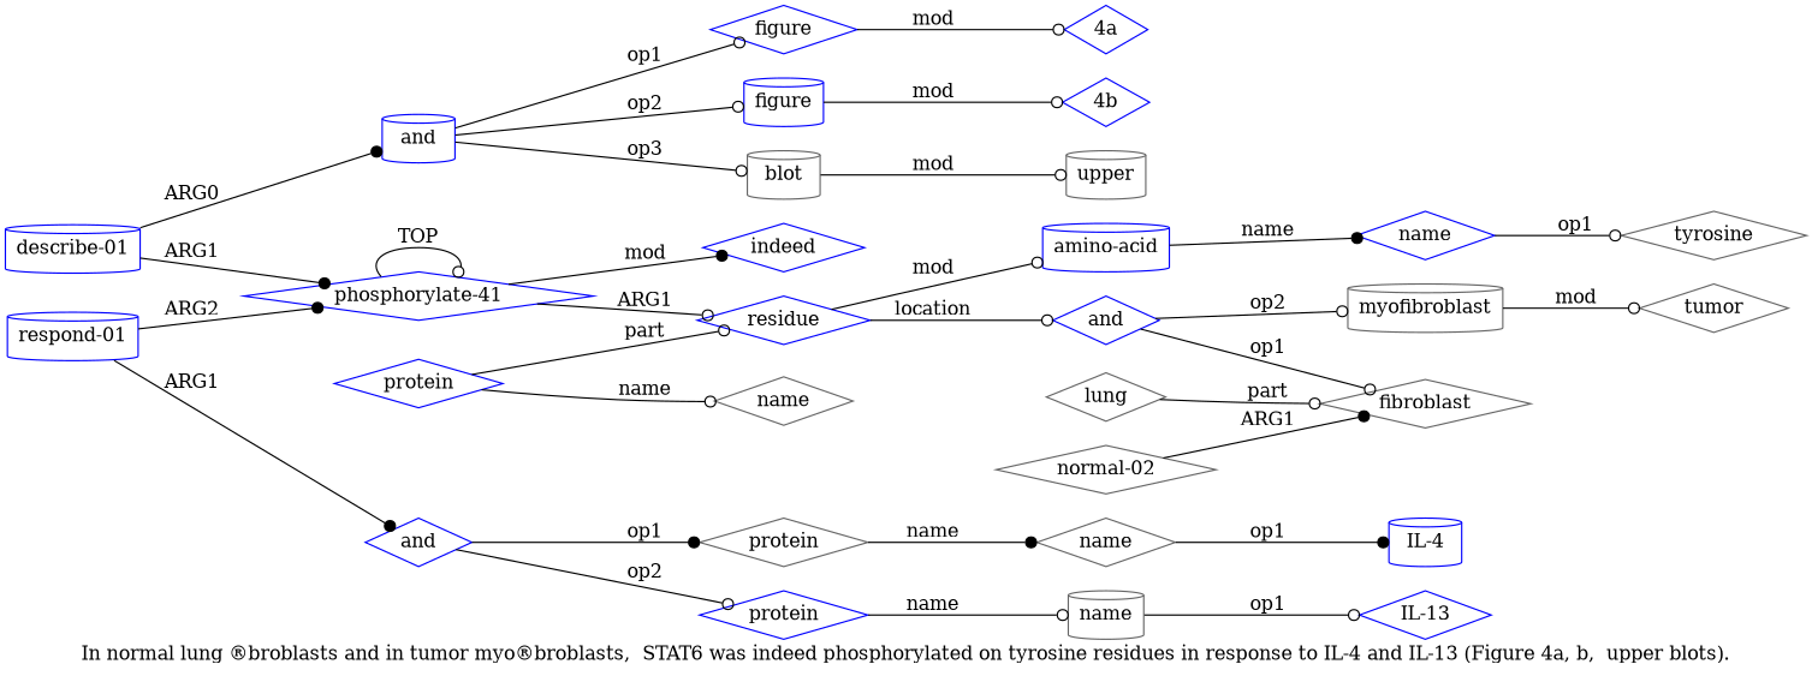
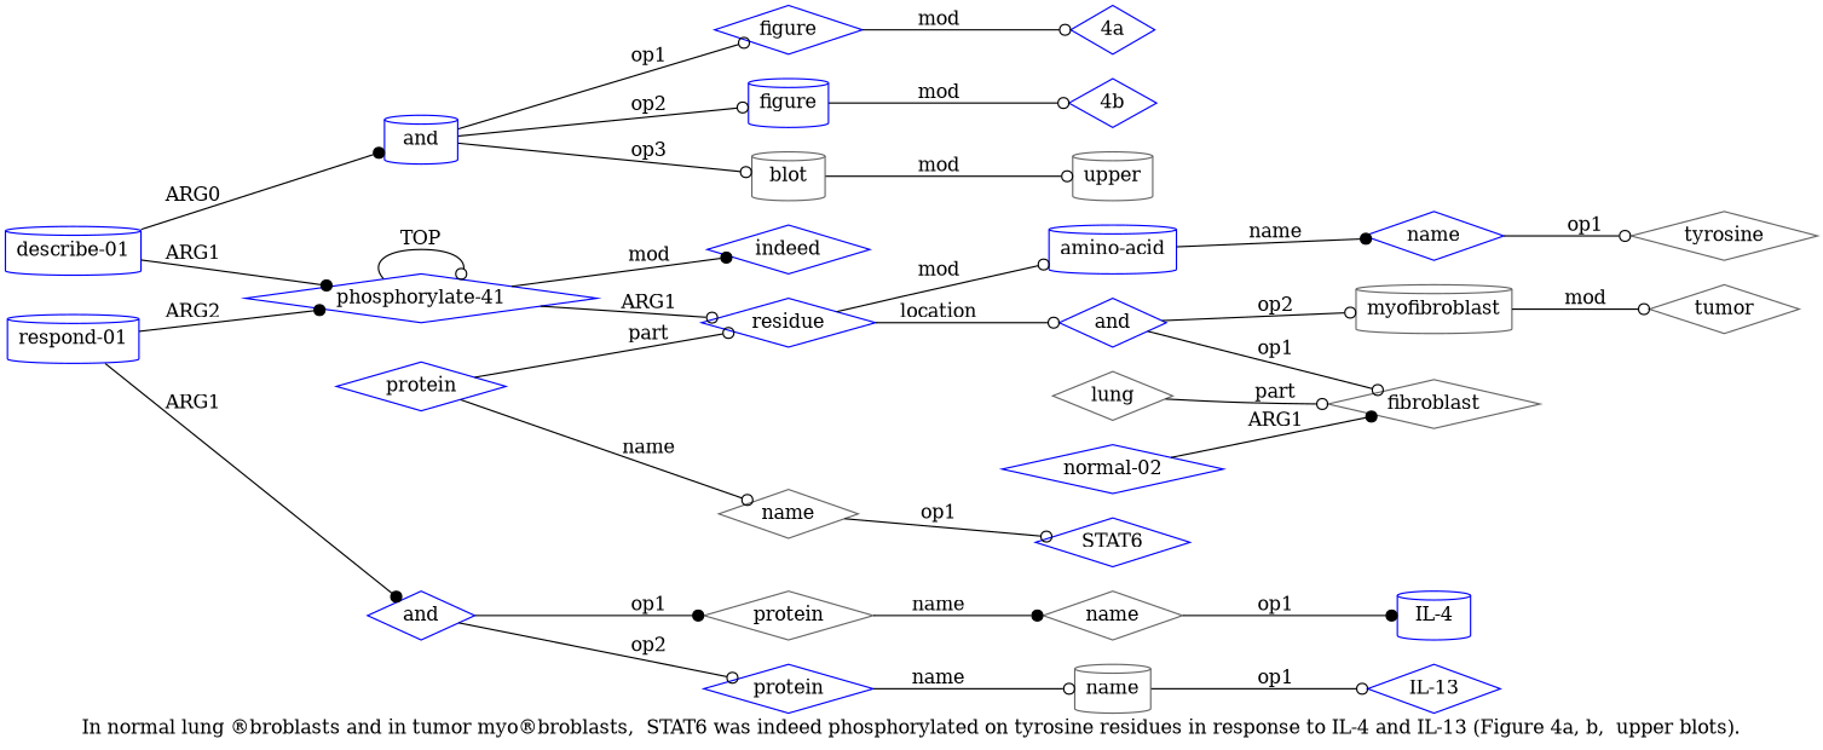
  digraph {
    label="In normal lung ®broblasts and in tumor myo®broblasts,  STAT6 was indeed phosphorylated on tyrosine residues in response to IL-4 and IL-13 (Figure 4a, b,  upper blots)."
    rankdir=LR
    node [color=blue gold_ind=-1 gold_label=name shape=diamond test_ind=-1 test_label=name]
    edge [arrowhead=odot color=black gold_label=op1 test_label=op1]
    n1 [gold_ind=20 gold_label=and label=and shape=cylinder test_ind=20 test_label=and]
    n2 [gold_ind=21 gold_label=figure label=figure test_ind=21 test_label=figure]
    n3 [gold_ind=22 gold_label=figure label=figure shape=cylinder test_ind=22 test_label=figure]
    n4 [color=gray40 gold_ind=23 gold_label=blot label=blot shape=cylinder test_ind=23 test_label=blot]
    n5 [gold_label="4a" label="4a" test_label="4a"]
    n6 [gold_label="4b" label="4b" test_label="4b"]
    n7 [color=gray40 gold_ind=24 gold_label=upper label=upper shape=cylinder test_ind=24 test_label=upper]
+   n8 [gold_label=STAT6 label=STAT6 test_label=STAT6]
    n9 [color=gray40 gold_ind=15 label=name test_ind=15]
    n10 [gold_label="IL-4" label="IL-4" shape=cylinder test_label="IL-4"]
    n11 [color=gray40 gold_ind=14 gold_label=protein label=protein test_ind=14 test_label=protein]
    n12 [color=gray40 gold_ind=17 label=name shape=cylinder test_ind=17]
    n13 [gold_label="IL-13" label="IL-13" test_label="IL-13"]
    n14 [gold_ind=16 gold_label=protein label=protein test_ind=16 test_label=protein]
    n15 [color=gray40 gold_ind=11 gold_label=tumor label=tumor test_ind=11 test_label=tumor]
    n16 [color=gray40 gold_ind=10 gold_label=myofibroblast label=myofibroblast shape=cylinder test_ind=10 test_label=myofibroblast]
    n17 [gold_ind=13 gold_label=and label=and test_ind=13 test_label=and]
    n18 [gold_ind=12 gold_label="respond-01" label="respond-01" shape=cylinder test_ind=12 test_label="respond-01"]
    n19 [gold_ind=0 gold_label="phosphorylate-01" label="phosphorylate-41" test_ind=0 test_label="phosphorylate-01"]
    n20 [gold_ind=18 gold_label=indeed label=indeed test_ind=18 test_label=indeed]
    n21 [gold_ind=1 gold_label=residue label=residue test_ind=1 test_label=residue]
    n22 [gold_ind=2 gold_label="amino-acid" label="amino-acid" shape=cylinder test_ind=2 test_label="amino-acid"]
    n23 [gold_ind=6 gold_label=and label=and test_ind=6 test_label=and]
    n24 [color=gray40 gold_label=tyrosine label=tyrosine test_label=tyrosine]
    n25 [gold_ind=19 gold_label="describe-01" label="describe-01" shape=cylinder test_ind=19 test_label="describe-01"]
    n26 [gold_ind=3 label=name test_ind=3]
    n27 [color=gray40 gold_ind=7 gold_label=fibroblast label=fibroblast test_ind=7 test_label=fibroblast]
    n28 [color=gray40 gold_ind=5 label=name test_ind=5]
    n29 [gold_ind=4 gold_label=protein label=protein test_ind=4 test_label=protein]
    n30 [color=gray40 gold_ind=9 gold_label=lung label=lung test_ind=9 test_label=lung]
-   n31 [color=gray40 gold_ind=8 gold_label="normal-02" label="normal-02" test_ind=8 test_label="normal-02"]
+   n31 [gold_ind=8 gold_label="normal-02" label="normal-02" test_ind=8 test_label="normal-02"]
    n1 -> n2 [label=op1]
    n1 -> n3 [gold_label=op2 label=op2 test_label=op2]
    n1 -> n4 [gold_label=op3 label=op3 test_label=op3]
    n2 -> n5 [gold_label=mod label=mod test_label=mod]
    n3 -> n6 [gold_label=mod label=mod test_label=mod]
    n4 -> n7 [gold_label=mod label=mod test_label=mod]
    n9 -> n10 [arrowhead=dot label=op1]
    n11 -> n9 [arrowhead=dot gold_label=name label=name test_label=name]
    n12 -> n13 [label=op1]
    n14 -> n12 [gold_label=name label=name test_label=name]
    n16 -> n15 [gold_label=mod label=mod test_label=mod]
    n17 -> n11 [arrowhead=dot label=op1]
    n17 -> n14 [gold_label=op2 label=op2 test_label=op2]
    n18 -> n17 [arrowhead=dot gold_label=ARG1 label=ARG1 test_label=ARG1]
    n18 -> n19 [arrowhead=dot gold_label=ARG2 label=ARG2 test_label=ARG2]
    n19 -> n19 [gold_label=TOP label=TOP test_label=TOP]
    n19 -> n20 [arrowhead=dot gold_label=mod label=mod test_label=mod]
    n19 -> n21 [gold_label=ARG1 label=ARG1 test_label=ARG1]
    n21 -> n22 [gold_label=mod label=mod test_label=mod]
    n21 -> n23 [gold_label=location label=location test_label=location]
    n22 -> n26 [arrowhead=dot gold_label=name label=name test_label=name]
    n23 -> n16 [gold_label=op2 label=op2 test_label=op2]
    n23 -> n27 [label=op1]
    n25 -> n1 [arrowhead=dot gold_label=ARG0 label=ARG0 test_label=ARG0]
    n25 -> n19 [arrowhead=dot gold_label=ARG1 label=ARG1 test_label=ARG1]
    n26 -> n24 [label=op1]
+   n28 -> n8 [label=op1]
    n29 -> n21 [gold_label=part label=part test_label=part]
    n29 -> n28 [gold_label=name label=name test_label=name]
    n30 -> n27 [gold_label=part label=part test_label=part]
    n31 -> n27 [arrowhead=dot gold_label=ARG1 label=ARG1 test_label=ARG1]
  }
